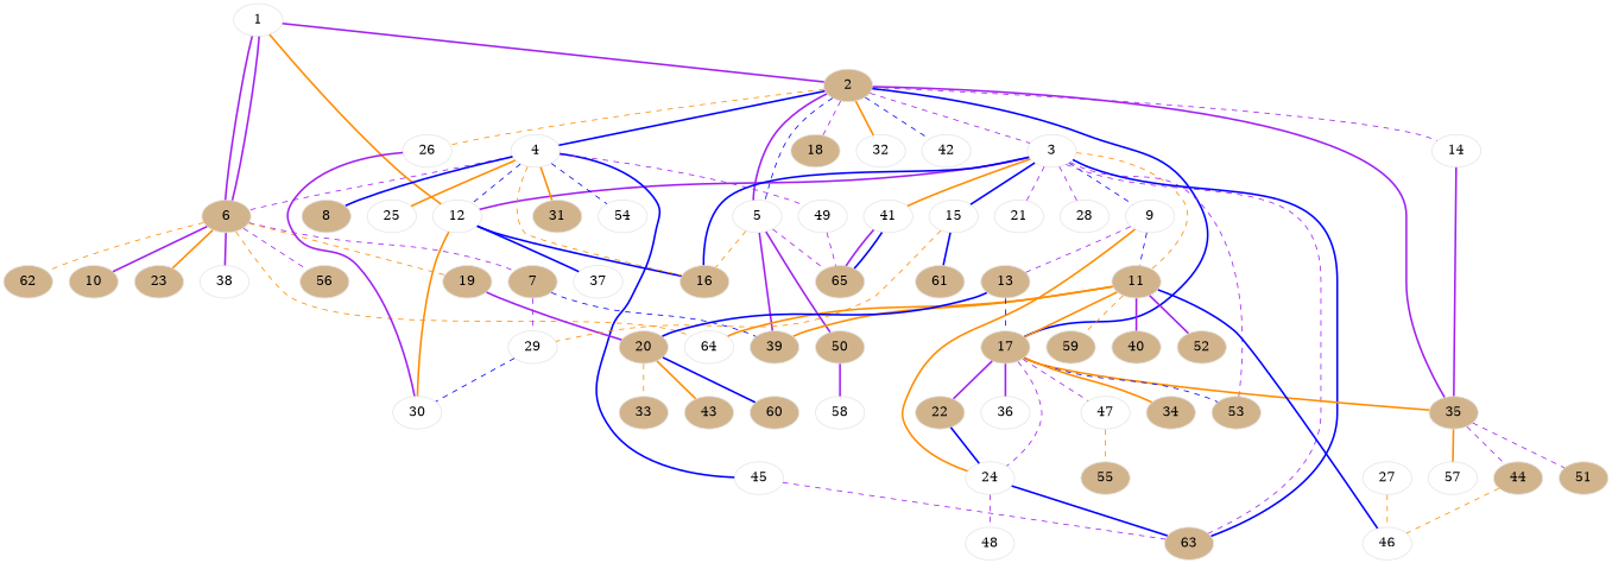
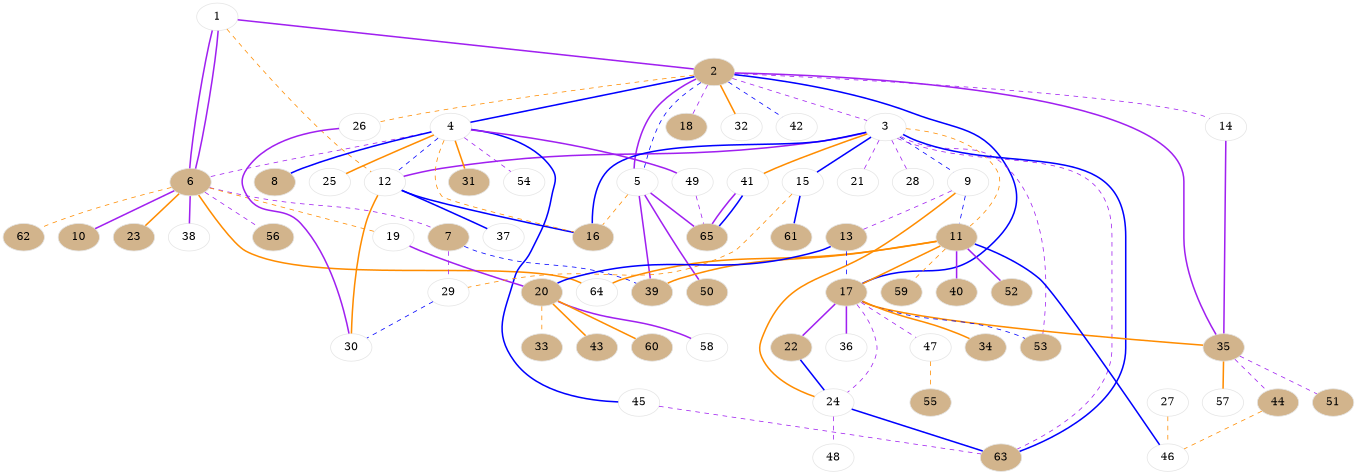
  graph {
    node [color=gray90 fillcolor=tan style=filled]
    edge [color=purple style=bold]
    1 [fillcolor=white]
    2
    6
    12 [fillcolor=white]
    3 [fillcolor=white]
    4 [fillcolor=white]
    5 [fillcolor=white]
    14 [fillcolor=white]
    17
    18
    26 [fillcolor=white]
    32 [fillcolor=white]
    42 [fillcolor=white]
    35
    7
    10
-   19
+   19 [fillcolor=white]
    23
    38 [fillcolor=white]
    56
    62
    64 [fillcolor=white]
    16
    30 [fillcolor=white]
    37 [fillcolor=white]
    9 [fillcolor=white]
    11
    15 [fillcolor=white]
    21 [fillcolor=white]
    28 [fillcolor=white]
    41 [fillcolor=white]
    53
    63
    8
    25 [fillcolor=white]
    31
    45 [fillcolor=white]
    49 [fillcolor=white]
    54 [fillcolor=white]
    39
    50
    65
    24 [fillcolor=white]
    22
    34
    36 [fillcolor=white]
    47 [fillcolor=white]
    27 [fillcolor=white]
    46 [fillcolor=white]
    13
    40
    52
    59
    29 [fillcolor=white]
    61
    20
    48 [fillcolor=white]
    44
    51
    57 [fillcolor=white]
    33
    43
    58 [fillcolor=white]
    60
    55
    1 -- 2
    1 -- 6
    1 -- 6
-   1 -- 12 [color=darkorange]
+   1 -- 12 [color=darkorange style=dashed]
    2 -- 3 [style=dashed]
    2 -- 4 [color=blue]
    2 -- 5
    2 -- 5 [color=blue style=dashed]
    2 -- 14 [style=dashed]
    2 -- 17 [color=blue]
    2 -- 18 [style=dashed]
    2 -- 26 [color=darkorange style=dashed]
    2 -- 32 [color=darkorange]
    2 -- 42 [color=blue style=dashed]
    2 -- 35
    6 -- 7 [style=dashed]
    6 -- 10
    6 -- 19 [color=darkorange style=dashed]
    6 -- 23 [color=darkorange]
    6 -- 38
    6 -- 56 [style=dashed]
    6 -- 62 [color=darkorange style=dashed]
-   6 -- 64 [color=darkorange style=dashed]
+   6 -- 64 [color=darkorange]
    12 -- 16 [color=blue]
    12 -- 30 [color=darkorange]
    12 -- 37 [color=blue]
    3 -- 12
    3 -- 16 [color=blue]
    3 -- 9 [color=blue style=dashed]
    3 -- 11 [color=darkorange style=dashed]
    3 -- 15 [color=blue]
    3 -- 21 [style=dashed]
    3 -- 28 [style=dashed]
    3 -- 41 [color=darkorange]
    3 -- 53 [style=dashed]
    3 -- 63 [style=dashed]
    3 -- 63 [color=blue]
    4 -- 6 [style=dashed]
    4 -- 12 [color=blue style=dashed]
    4 -- 16 [color=darkorange style=dashed]
    4 -- 8 [color=blue]
    4 -- 25 [color=darkorange]
    4 -- 31 [color=darkorange]
    4 -- 45 [color=blue]
-   4 -- 49 [style=dashed]
-   4 -- 54 [color=blue style=dashed]
+   4 -- 49
+   4 -- 54 [style=dashed]
    5 -- 16 [color=darkorange style=dashed]
    5 -- 39
    5 -- 50
-   5 -- 65 [style=dashed]
+   5 -- 65
    14 -- 35
    17 -- 35 [color=darkorange]
    17 -- 53 [color=blue style=dashed]
    17 -- 24 [style=dashed]
    17 -- 22
    17 -- 34 [color=darkorange]
    17 -- 36
    17 -- 47 [style=dashed]
    26 -- 30
    35 -- 44 [style=dashed]
    35 -- 51 [style=dashed]
    35 -- 57 [color=darkorange]
    7 -- 39 [color=blue style=dashed]
    7 -- 29 [style=dashed]
    19 -- 20
    9 -- 11 [color=blue style=dashed]
    9 -- 24 [color=darkorange]
    9 -- 13 [style=dashed]
    11 -- 17 [color=darkorange]
    11 -- 64 [color=darkorange]
    11 -- 39 [color=darkorange]
    11 -- 46 [color=blue]
    11 -- 40
    11 -- 52
    11 -- 59 [color=darkorange style=dashed]
    15 -- 29 [color=darkorange style=dashed]
    15 -- 61 [color=blue]
    41 -- 65
    41 -- 65 [color=blue]
    45 -- 63 [style=dashed]
    49 -- 65 [style=dashed]
    24 -- 63 [color=blue]
    24 -- 48 [style=dashed]
    22 -- 24 [color=blue]
    47 -- 55 [color=darkorange style=dashed]
    27 -- 46 [color=darkorange style=dashed]
    13 -- 17 [color=blue style=dashed]
    13 -- 20 [color=blue]
    29 -- 30 [color=blue style=dashed]
    20 -- 33 [color=darkorange style=dashed]
    20 -- 43 [color=darkorange]
-   50 -- 58
-   20 -- 60 [color=blue]
+   20 -- 58
+   20 -- 60 [color=darkorange]
    44 -- 46 [color=darkorange style=dashed]
  }
